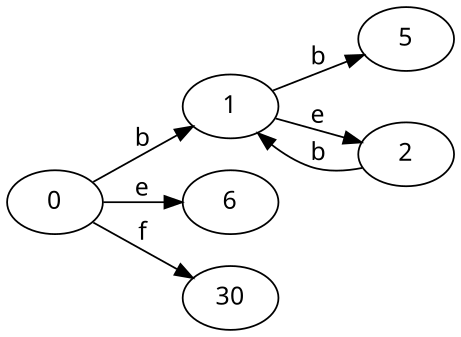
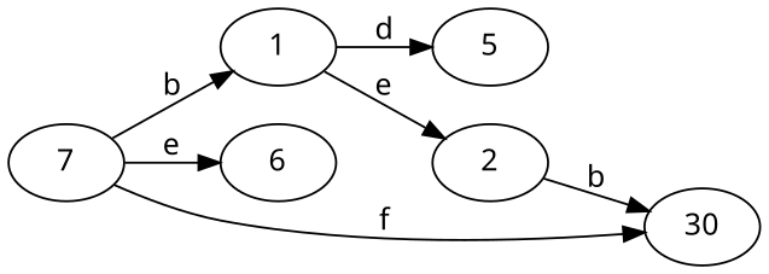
  strict digraph {
    fontname="Noto Sans"
    rankdir=LR
    node [fontname="Noto Sans"]
    edge [fontname="Noto Sans"]
    n1 [label=1]
-   0
+   0 [label=7]
    6
    n4 [label=30]
    5
    n6 [label=2]
-   n1 -> 5 [label=b]
+   n1 -> 5 [label=d]
    n1 -> n6 [label=e]
    0 -> n1 [label=b]
    0 -> 6 [label=e]
    0 -> n4 [label=f]
-   n6 -> n1 [label=b]
+   n6 -> n4 [label=b]
  }
